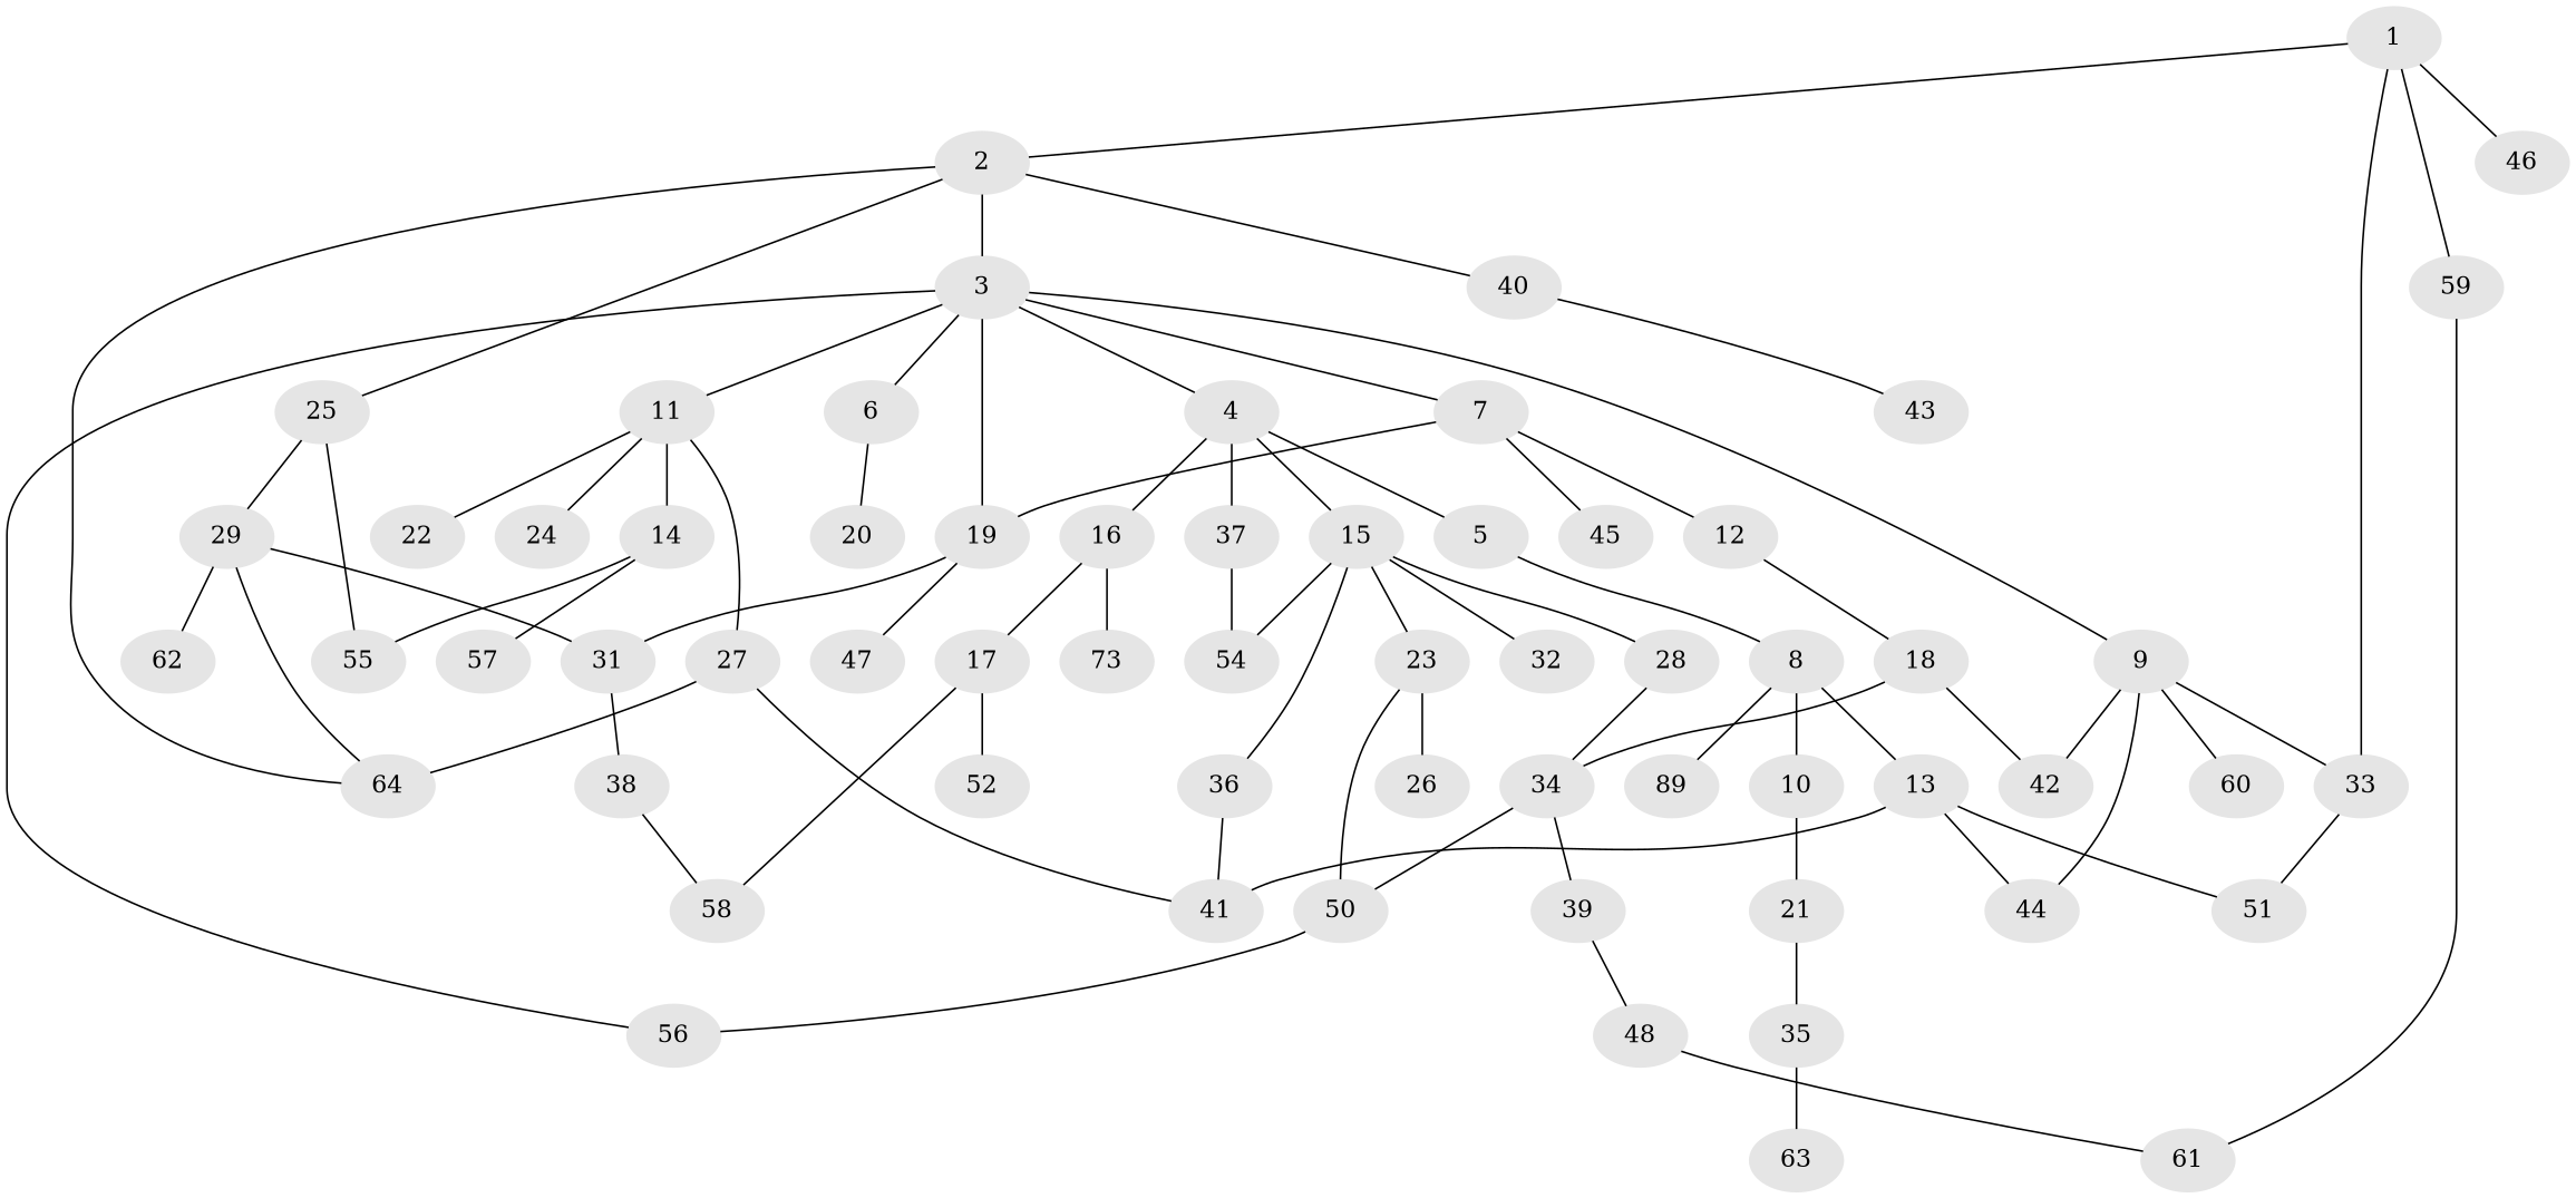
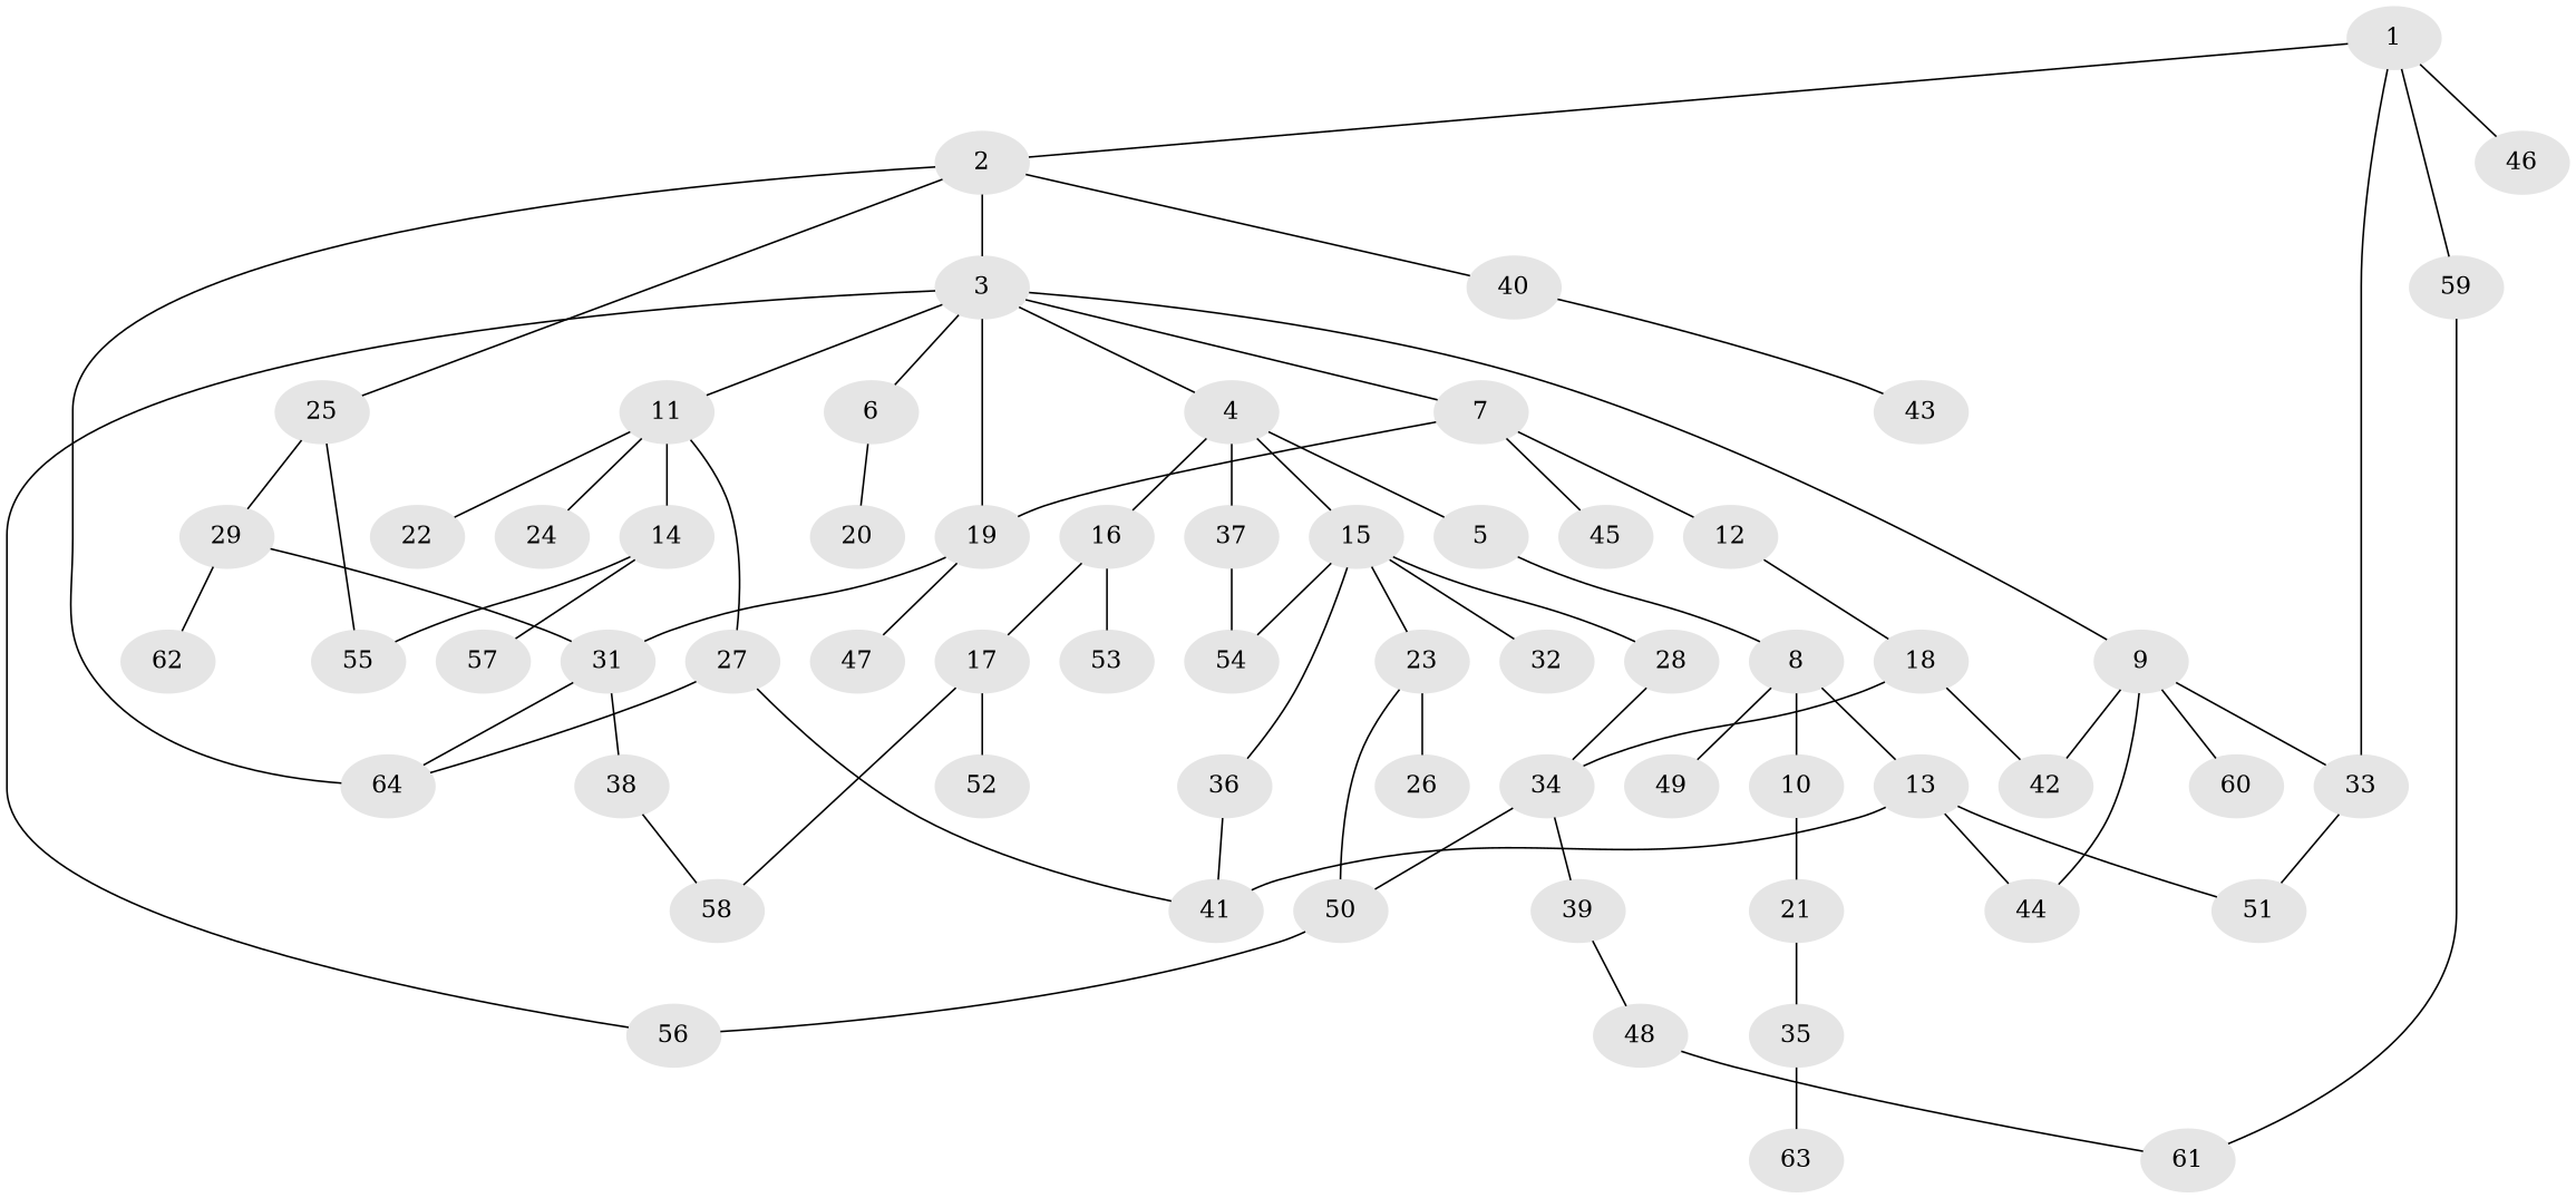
  graph {
    node [color=gray90 style=filled]
    1
    2
    33
    46
    59
    3
    25
    40
    64
    51
    61
    4
    6
    7
    9
    11
    19
    56
    55
    29
    43
    5
    15
    16
    37
    20
    12
    45
    42
    44
    60
    14
    22
    24
    27
    31
    47
    8
    23
    28
    32
    36
    54
    17
-   53 [label=73]
+   53
    10
    13
-   49 [label=89]
+   49
    18
    21
    41
    35
    57
    34
    26
    50
    52
    58
    39
    38
    63
    62
    48
    1 -- 2
    1 -- 33
    1 -- 46
    1 -- 59
    2 -- 3
    2 -- 25
    2 -- 40
    2 -- 64
    33 -- 51
    59 -- 61
    3 -- 4
    3 -- 6
    3 -- 7
    3 -- 9
    3 -- 11
    3 -- 19
    3 -- 56
    25 -- 55
    25 -- 29
    40 -- 43
    4 -- 5
    4 -- 15
    4 -- 16
    4 -- 37
    6 -- 20
    7 -- 19
    7 -- 12
    7 -- 45
    9 -- 33
    9 -- 42
    9 -- 44
    9 -- 60
    11 -- 14
    11 -- 22
    11 -- 24
    11 -- 27
    19 -- 31
    19 -- 47
    29 -- 31
    29 -- 62
    5 -- 8
    15 -- 23
    15 -- 28
    15 -- 32
    15 -- 36
    15 -- 54
    16 -- 17
    16 -- 53
    37 -- 54
    12 -- 18
    14 -- 55
    14 -- 57
    27 -- 64
    27 -- 41
-   29 -- 64
+   31 -- 64
    31 -- 38
    8 -- 10
    8 -- 13
    8 -- 49
    23 -- 26
    23 -- 50
    28 -- 34
    36 -- 41
    17 -- 52
    17 -- 58
    10 -- 21
    13 -- 51
    13 -- 44
    13 -- 41
    18 -- 42
    18 -- 34
    21 -- 35
    35 -- 63
    34 -- 50
    34 -- 39
    50 -- 56
    39 -- 48
    38 -- 58
    48 -- 61
  }
